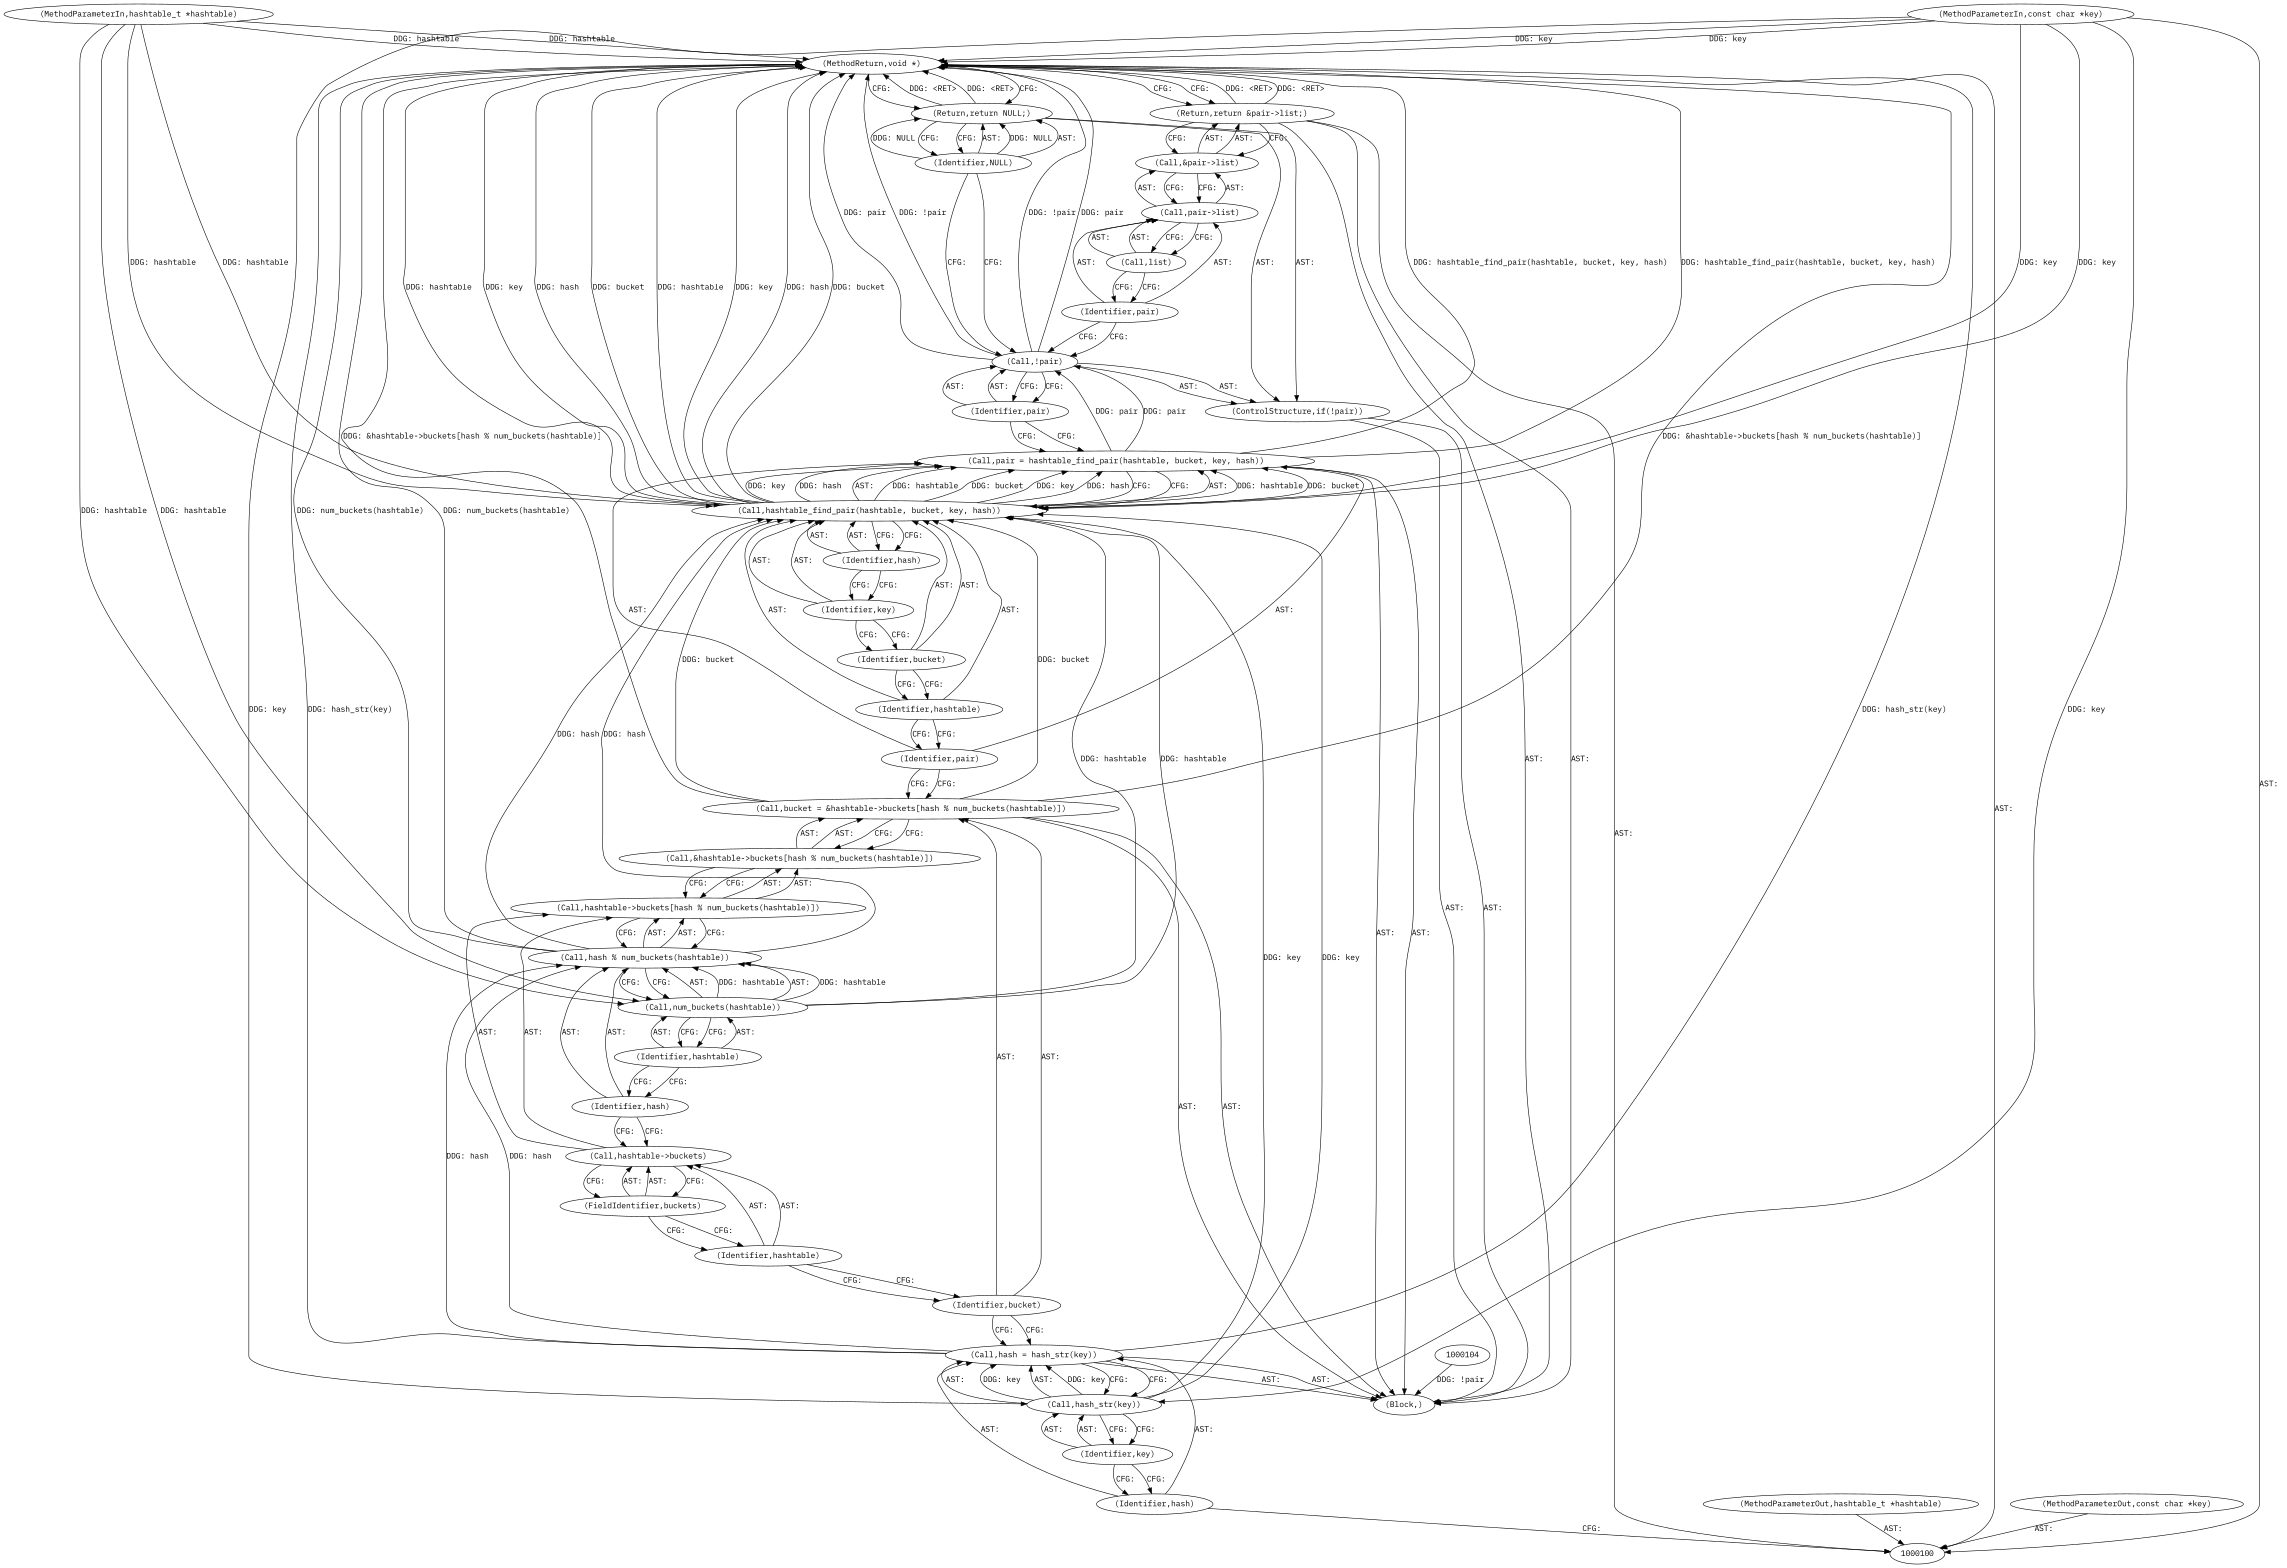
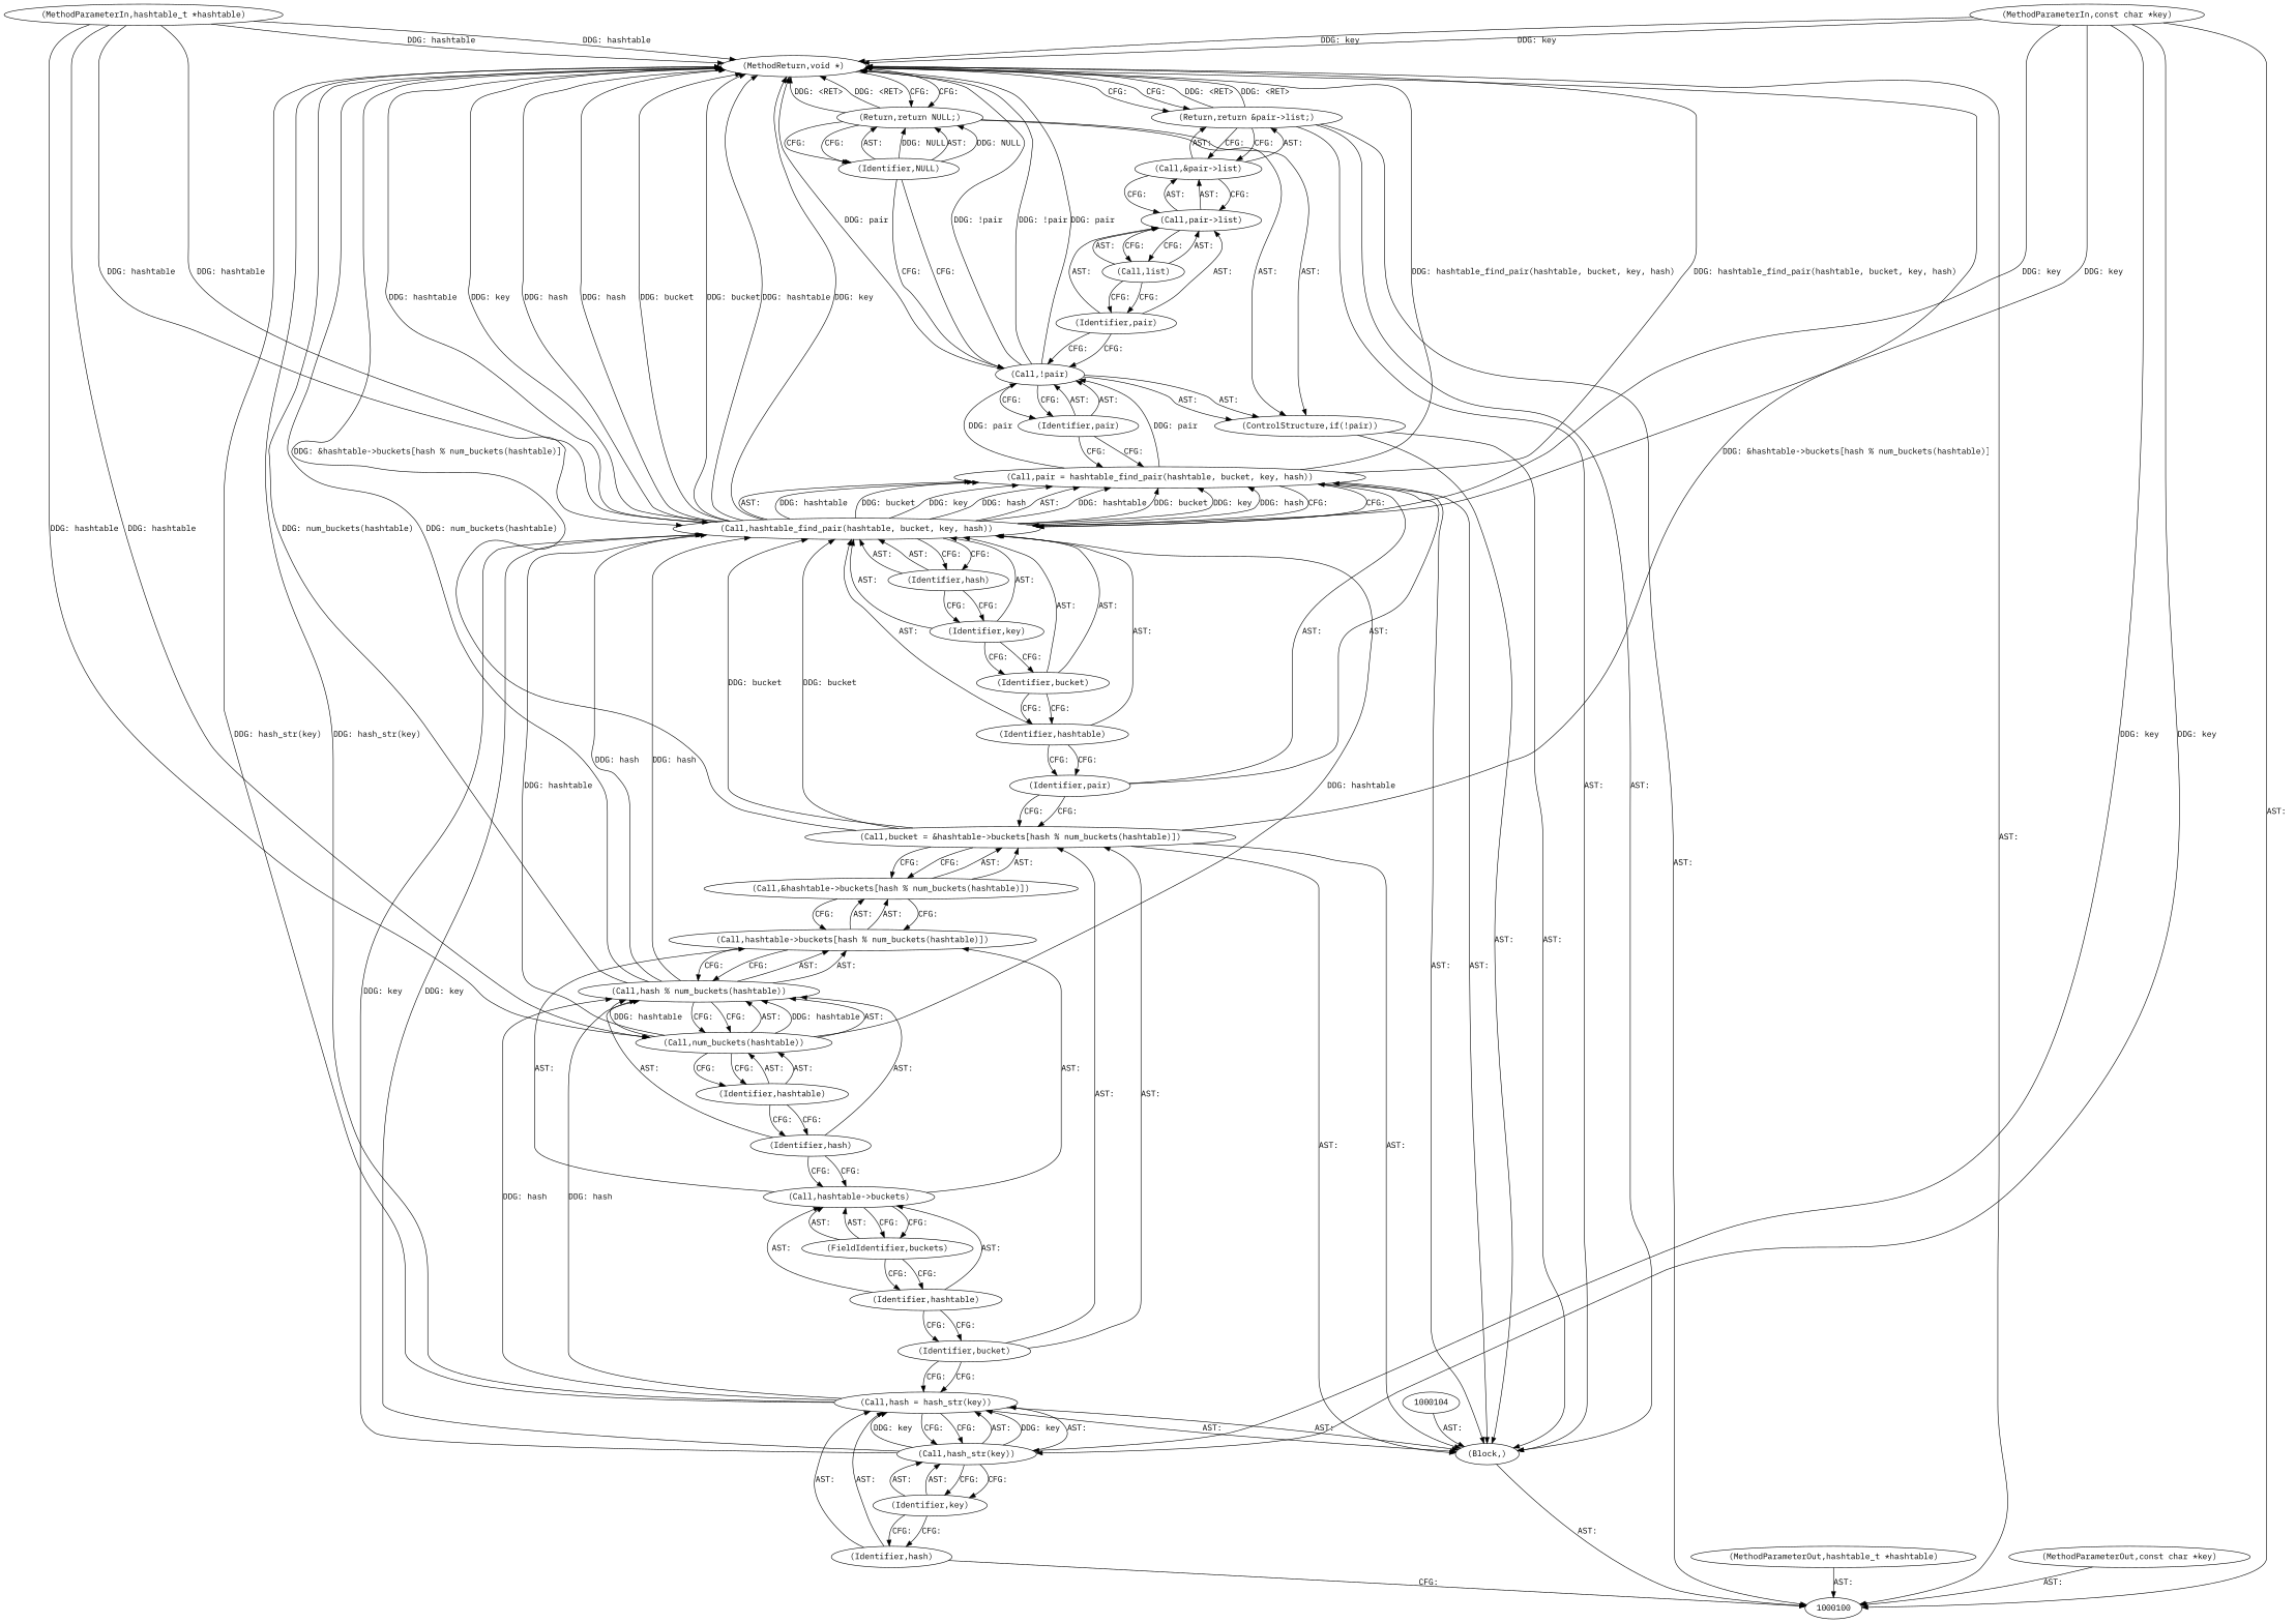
  digraph {
    fontname="IBM Plex Mono"
    node [fontname="IBM Plex Mono"]
    edge [fontname="IBM Plex Mono"]
    n1 [label="(MethodReturn,void *)"]
    n2 [label="(Return,return NULL;)"]
    n3 [label="(Return,return &pair->list;)"]
    1000100
    n5 [label="(ControlStructure,if(!pair))"]
    n6 [label="(Identifier,NULL)"]
    n7 [label="(Block,)"]
    n8 [label="(Call,&pair->list)"]
    n9 [label="(MethodParameterIn,hashtable_t *hashtable)"]
    n10 [label="(Call,hashtable_find_pair(hashtable, bucket, key, hash))"]
    n11 [label="(Call,num_buckets(hashtable))"]
    n12 [label="(Call,pair = hashtable_find_pair(hashtable, bucket, key, hash))"]
    n13 [label="(Identifier,hash)"]
    n14 [label="(Call,hash % num_buckets(hashtable))"]
    n15 [label="(Identifier,hashtable)"]
    n16 [label="(MethodParameterOut,hashtable_t *hashtable)"]
    n17 [label="(MethodParameterIn,const char *key)"]
    n18 [label="(Call,hash_str(key))"]
    n19 [label="(Identifier,key)"]
    n20 [label="(Call,hash = hash_str(key))"]
    n21 [label="(MethodParameterOut,const char *key)"]
    n22 [label="(Call,!pair)"]
    n23 [label="(Identifier,key)"]
    n24 [label="(Identifier,hashtable)"]
    n25 [label="(Identifier,pair)"]
    n26 [label="(Call,bucket = &hashtable->buckets[hash % num_buckets(hashtable)])"]
    n27 [label="(Identifier,bucket)"]
    n28 [label="(Identifier,pair)"]
    n29 [label="(Call,&hashtable->buckets[hash % num_buckets(hashtable)])"]
    n30 [label="(Call,pair->list)"]
    n31 [label="(Call,list)"]
    n32 [label="(Identifier,pair)"]
    n33 [label="(Identifier,hash)"]
    n34 [label="(Call,hashtable->buckets[hash % num_buckets(hashtable)])"]
    n35 [label="(Call,hashtable->buckets)"]
    n36 [label="(FieldIdentifier,buckets)"]
    n37 [label="(Identifier,hashtable)"]
    n38 [label="(Identifier,bucket)"]
    n39 [label="(Identifier,hash)"]
    1000104
    n1 -> n2 [label="CFG: "]
    n1 -> n2 [label="CFG: "]
    n1 -> n3 [label="CFG: "]
    n1 -> n3 [label="CFG: "]
    n1 -> 1000100 [label="AST: "]
    n2 -> n1 [label="DDG: <RET>"]
    n2 -> n1 [label="DDG: <RET>"]
    n2 -> n5 [label="AST: "]
    n2 -> n5 [label="AST: "]
    n2 -> n6 [label="CFG: "]
    n2 -> n6 [label="CFG: "]
    n3 -> n1 [label="DDG: <RET>"]
    n3 -> n1 [label="DDG: <RET>"]
    n3 -> 1000100 [label="AST: "]
    n3 -> n7 [label="AST: "]
    n3 -> n7 [label="AST: "]
    n3 -> n8 [label="CFG: "]
    n3 -> n8 [label="CFG: "]
    n5 -> n7 [label="AST: "]
    n5 -> n7 [label="AST: "]
    n6 -> n2 [label="AST: "]
    n6 -> n2 [label="DDG: NULL"]
    n6 -> n2 [label="AST: "]
    n6 -> n2 [label="DDG: NULL"]
    n6 -> n22 [label="CFG: "]
    n6 -> n22 [label="CFG: "]
+   n7 -> 1000100 [label="AST: "]
    n8 -> n3 [label="AST: "]
    n8 -> n3 [label="AST: "]
    n8 -> n30 [label="CFG: "]
    n8 -> n30 [label="CFG: "]
    n9 -> n1 [label="DDG: hashtable"]
    n9 -> n1 [label="DDG: hashtable"]
    n9 -> n10 [label="DDG: hashtable"]
    n9 -> n10 [label="DDG: hashtable"]
    n9 -> n11 [label="DDG: hashtable"]
    n9 -> n11 [label="DDG: hashtable"]
    n10 -> n1 [label="DDG: hashtable"]
    n10 -> n1 [label="DDG: key"]
    n10 -> n1 [label="DDG: hash"]
    n10 -> n1 [label="DDG: bucket"]
    n10 -> n1 [label="DDG: hashtable"]
    n10 -> n1 [label="DDG: key"]
    n10 -> n1 [label="DDG: hash"]
    n10 -> n1 [label="DDG: bucket"]
    n10 -> n12 [label="AST: "]
    n10 -> n12 [label="DDG: hashtable"]
    n10 -> n12 [label="DDG: bucket"]
    n10 -> n12 [label="DDG: key"]
    n10 -> n12 [label="DDG: hash"]
    n10 -> n12 [label="AST: "]
    n10 -> n12 [label="DDG: hashtable"]
    n10 -> n12 [label="DDG: bucket"]
    n10 -> n12 [label="DDG: key"]
    n10 -> n12 [label="DDG: hash"]
    n10 -> n13 [label="CFG: "]
    n10 -> n13 [label="CFG: "]
    n11 -> n10 [label="DDG: hashtable"]
    n11 -> n10 [label="DDG: hashtable"]
    n11 -> n14 [label="AST: "]
    n11 -> n14 [label="DDG: hashtable"]
    n11 -> n14 [label="AST: "]
    n11 -> n14 [label="DDG: hashtable"]
    n11 -> n15 [label="CFG: "]
    n11 -> n15 [label="CFG: "]
    n12 -> n1 [label="DDG: hashtable_find_pair(hashtable, bucket, key, hash)"]
    n12 -> n1 [label="DDG: hashtable_find_pair(hashtable, bucket, key, hash)"]
    n12 -> n7 [label="AST: "]
    n12 -> n7 [label="AST: "]
    n12 -> n10 [label="CFG: "]
    n12 -> n10 [label="CFG: "]
    n12 -> n22 [label="DDG: pair"]
    n12 -> n22 [label="DDG: pair"]
    n13 -> n10 [label="AST: "]
    n13 -> n10 [label="AST: "]
    n13 -> n23 [label="CFG: "]
    n13 -> n23 [label="CFG: "]
    n14 -> n1 [label="DDG: num_buckets(hashtable)"]
    n14 -> n1 [label="DDG: num_buckets(hashtable)"]
    n14 -> n10 [label="DDG: hash"]
    n14 -> n10 [label="DDG: hash"]
    n14 -> n11 [label="CFG: "]
    n14 -> n11 [label="CFG: "]
    n14 -> n34 [label="AST: "]
    n14 -> n34 [label="AST: "]
    n15 -> n11 [label="AST: "]
    n15 -> n11 [label="AST: "]
    n15 -> n39 [label="CFG: "]
    n15 -> n39 [label="CFG: "]
    n16 -> 1000100 [label="AST: "]
    n17 -> n1 [label="DDG: key"]
    n17 -> n1 [label="DDG: key"]
    n17 -> 1000100 [label="AST: "]
    n17 -> n10 [label="DDG: key"]
    n17 -> n10 [label="DDG: key"]
    n17 -> n18 [label="DDG: key"]
    n17 -> n18 [label="DDG: key"]
    n18 -> n10 [label="DDG: key"]
    n18 -> n10 [label="DDG: key"]
    n18 -> n19 [label="CFG: "]
    n18 -> n19 [label="CFG: "]
    n18 -> n20 [label="AST: "]
    n18 -> n20 [label="DDG: key"]
    n18 -> n20 [label="AST: "]
    n18 -> n20 [label="DDG: key"]
    n19 -> n18 [label="AST: "]
    n19 -> n18 [label="AST: "]
    n19 -> n33 [label="CFG: "]
    n19 -> n33 [label="CFG: "]
    n20 -> n1 [label="DDG: hash_str(key)"]
    n20 -> n1 [label="DDG: hash_str(key)"]
    n20 -> n7 [label="AST: "]
    n20 -> n7 [label="AST: "]
    n20 -> n14 [label="DDG: hash"]
    n20 -> n14 [label="DDG: hash"]
    n20 -> n18 [label="CFG: "]
    n20 -> n18 [label="CFG: "]
    n21 -> 1000100 [label="AST: "]
    n22 -> n1 [label="DDG: !pair"]
    n22 -> n1 [label="DDG: pair"]
    n22 -> n1 [label="DDG: !pair"]
    n22 -> n1 [label="DDG: pair"]
    n22 -> n5 [label="AST: "]
    n22 -> n5 [label="AST: "]
    n22 -> n28 [label="CFG: "]
    n22 -> n28 [label="CFG: "]
    n23 -> n10 [label="AST: "]
    n23 -> n10 [label="AST: "]
    n23 -> n27 [label="CFG: "]
    n23 -> n27 [label="CFG: "]
    n24 -> n10 [label="AST: "]
    n24 -> n10 [label="AST: "]
    n24 -> n25 [label="CFG: "]
    n24 -> n25 [label="CFG: "]
    n25 -> n12 [label="AST: "]
    n25 -> n12 [label="AST: "]
    n25 -> n26 [label="CFG: "]
    n25 -> n26 [label="CFG: "]
    n26 -> n1 [label="DDG: &hashtable->buckets[hash % num_buckets(hashtable)]"]
    n26 -> n1 [label="DDG: &hashtable->buckets[hash % num_buckets(hashtable)]"]
    n26 -> n7 [label="AST: "]
    n26 -> n7 [label="AST: "]
    n26 -> n10 [label="DDG: bucket"]
    n26 -> n10 [label="DDG: bucket"]
    n26 -> n29 [label="CFG: "]
    n26 -> n29 [label="CFG: "]
    n27 -> n10 [label="AST: "]
    n27 -> n10 [label="AST: "]
    n27 -> n24 [label="CFG: "]
    n27 -> n24 [label="CFG: "]
    n28 -> n12 [label="CFG: "]
    n28 -> n12 [label="CFG: "]
    n28 -> n22 [label="AST: "]
    n28 -> n22 [label="AST: "]
    n29 -> n26 [label="AST: "]
    n29 -> n26 [label="AST: "]
    n29 -> n34 [label="CFG: "]
    n29 -> n34 [label="CFG: "]
    n30 -> n8 [label="AST: "]
    n30 -> n8 [label="AST: "]
    n30 -> n31 [label="CFG: "]
    n30 -> n31 [label="CFG: "]
    n31 -> n30 [label="AST: "]
    n31 -> n30 [label="AST: "]
    n31 -> n32 [label="CFG: "]
    n31 -> n32 [label="CFG: "]
    n32 -> n22 [label="CFG: "]
    n32 -> n22 [label="CFG: "]
    n32 -> n30 [label="AST: "]
    n32 -> n30 [label="AST: "]
    n33 -> 1000100 [label="CFG: "]
    n33 -> n20 [label="AST: "]
    n33 -> n20 [label="AST: "]
    n34 -> n14 [label="CFG: "]
    n34 -> n14 [label="CFG: "]
    n34 -> n29 [label="AST: "]
    n34 -> n29 [label="AST: "]
    n35 -> n34 [label="AST: "]
    n35 -> n34 [label="AST: "]
    n35 -> n36 [label="CFG: "]
    n35 -> n36 [label="CFG: "]
    n36 -> n35 [label="AST: "]
    n36 -> n35 [label="AST: "]
    n36 -> n37 [label="CFG: "]
    n36 -> n37 [label="CFG: "]
    n37 -> n35 [label="AST: "]
    n37 -> n35 [label="AST: "]
    n37 -> n38 [label="CFG: "]
    n37 -> n38 [label="CFG: "]
    n38 -> n20 [label="CFG: "]
    n38 -> n20 [label="CFG: "]
    n38 -> n26 [label="AST: "]
    n38 -> n26 [label="AST: "]
    n39 -> n14 [label="AST: "]
    n39 -> n14 [label="AST: "]
    n39 -> n35 [label="CFG: "]
    n39 -> n35 [label="CFG: "]
-   1000104 -> n7 [label="DDG: !pair"]
+   1000104 -> n7 [label="AST: "]
  }
